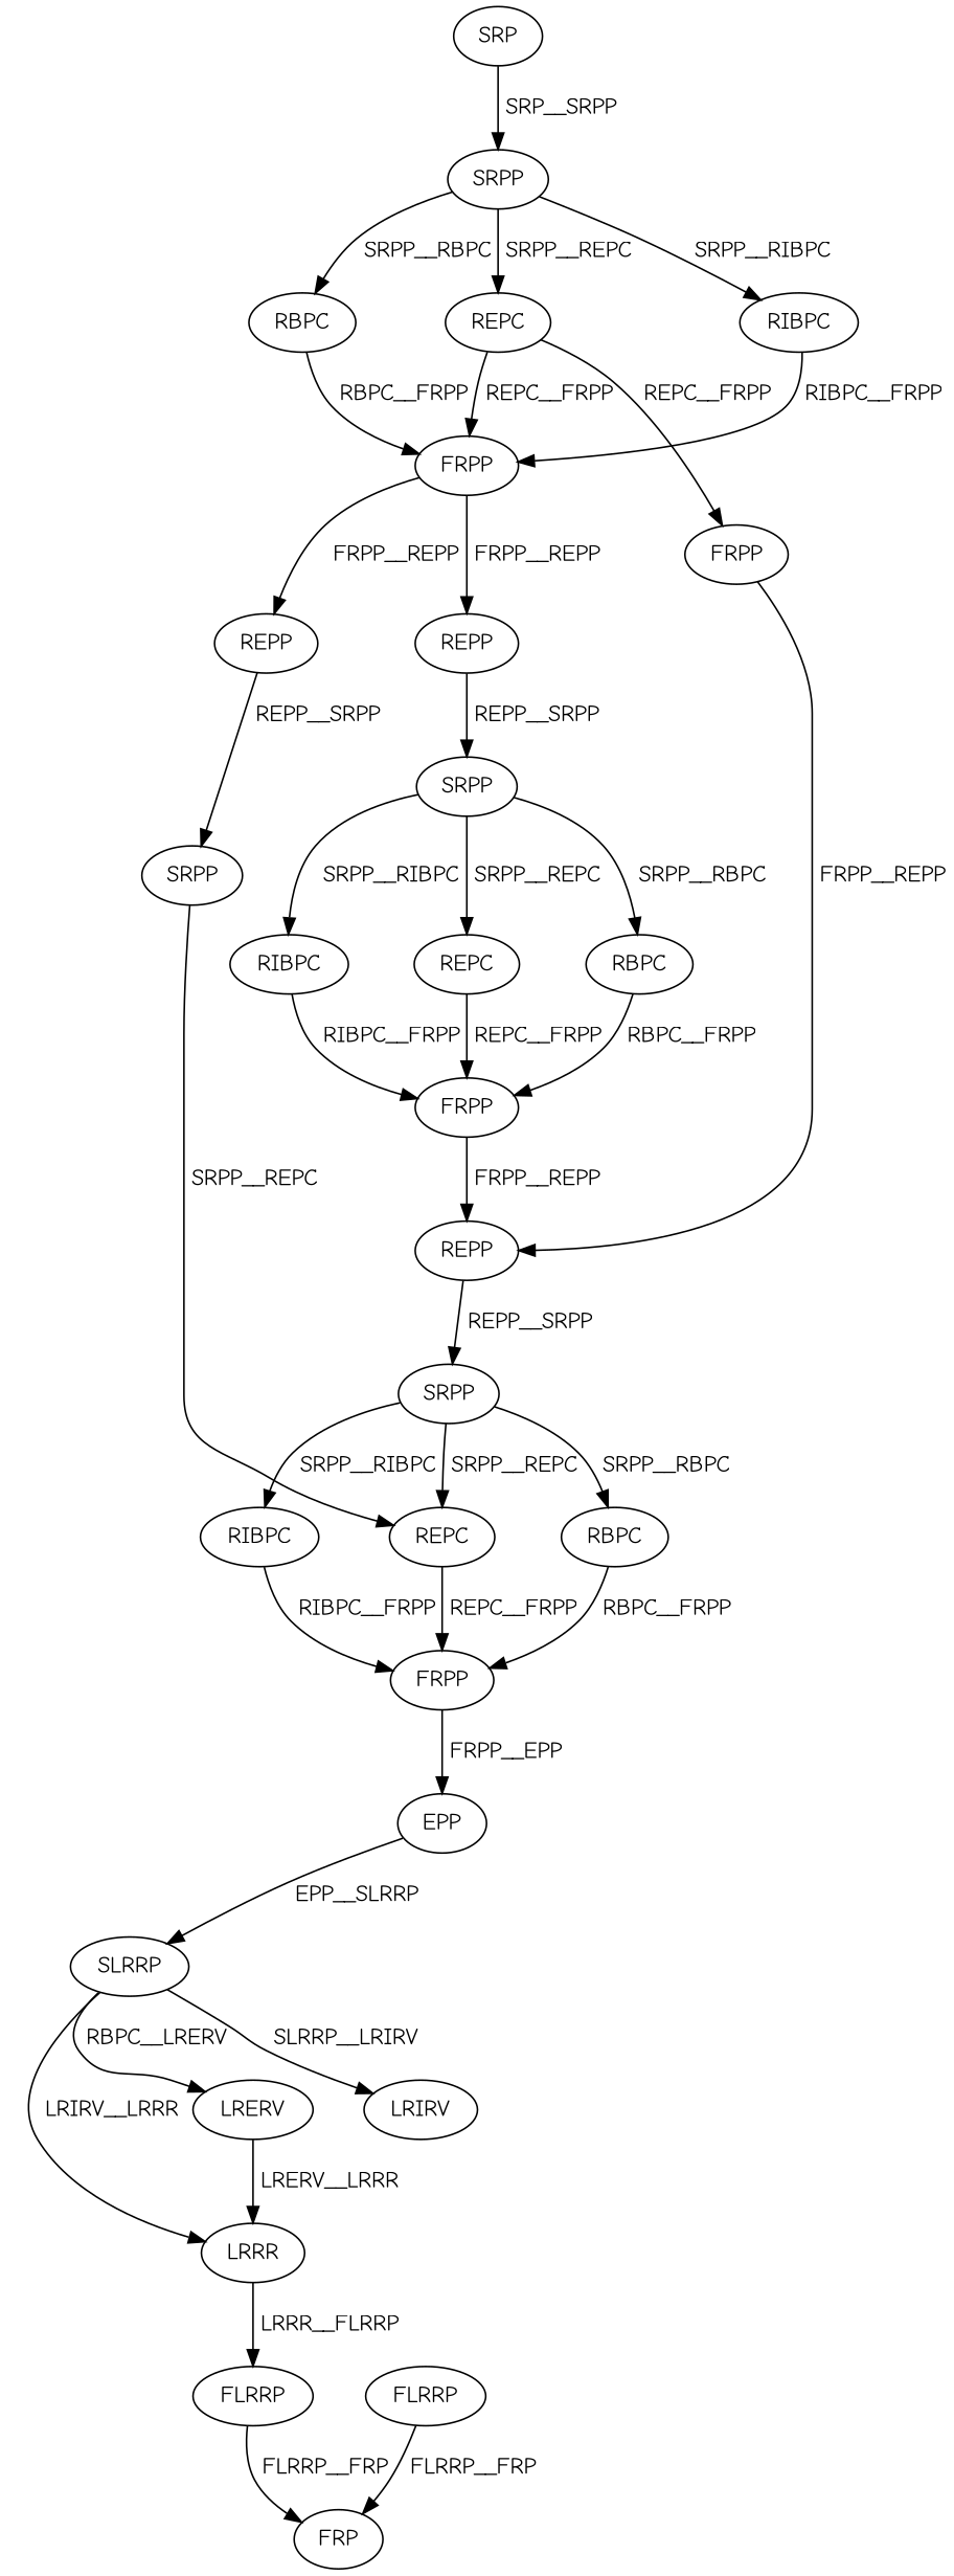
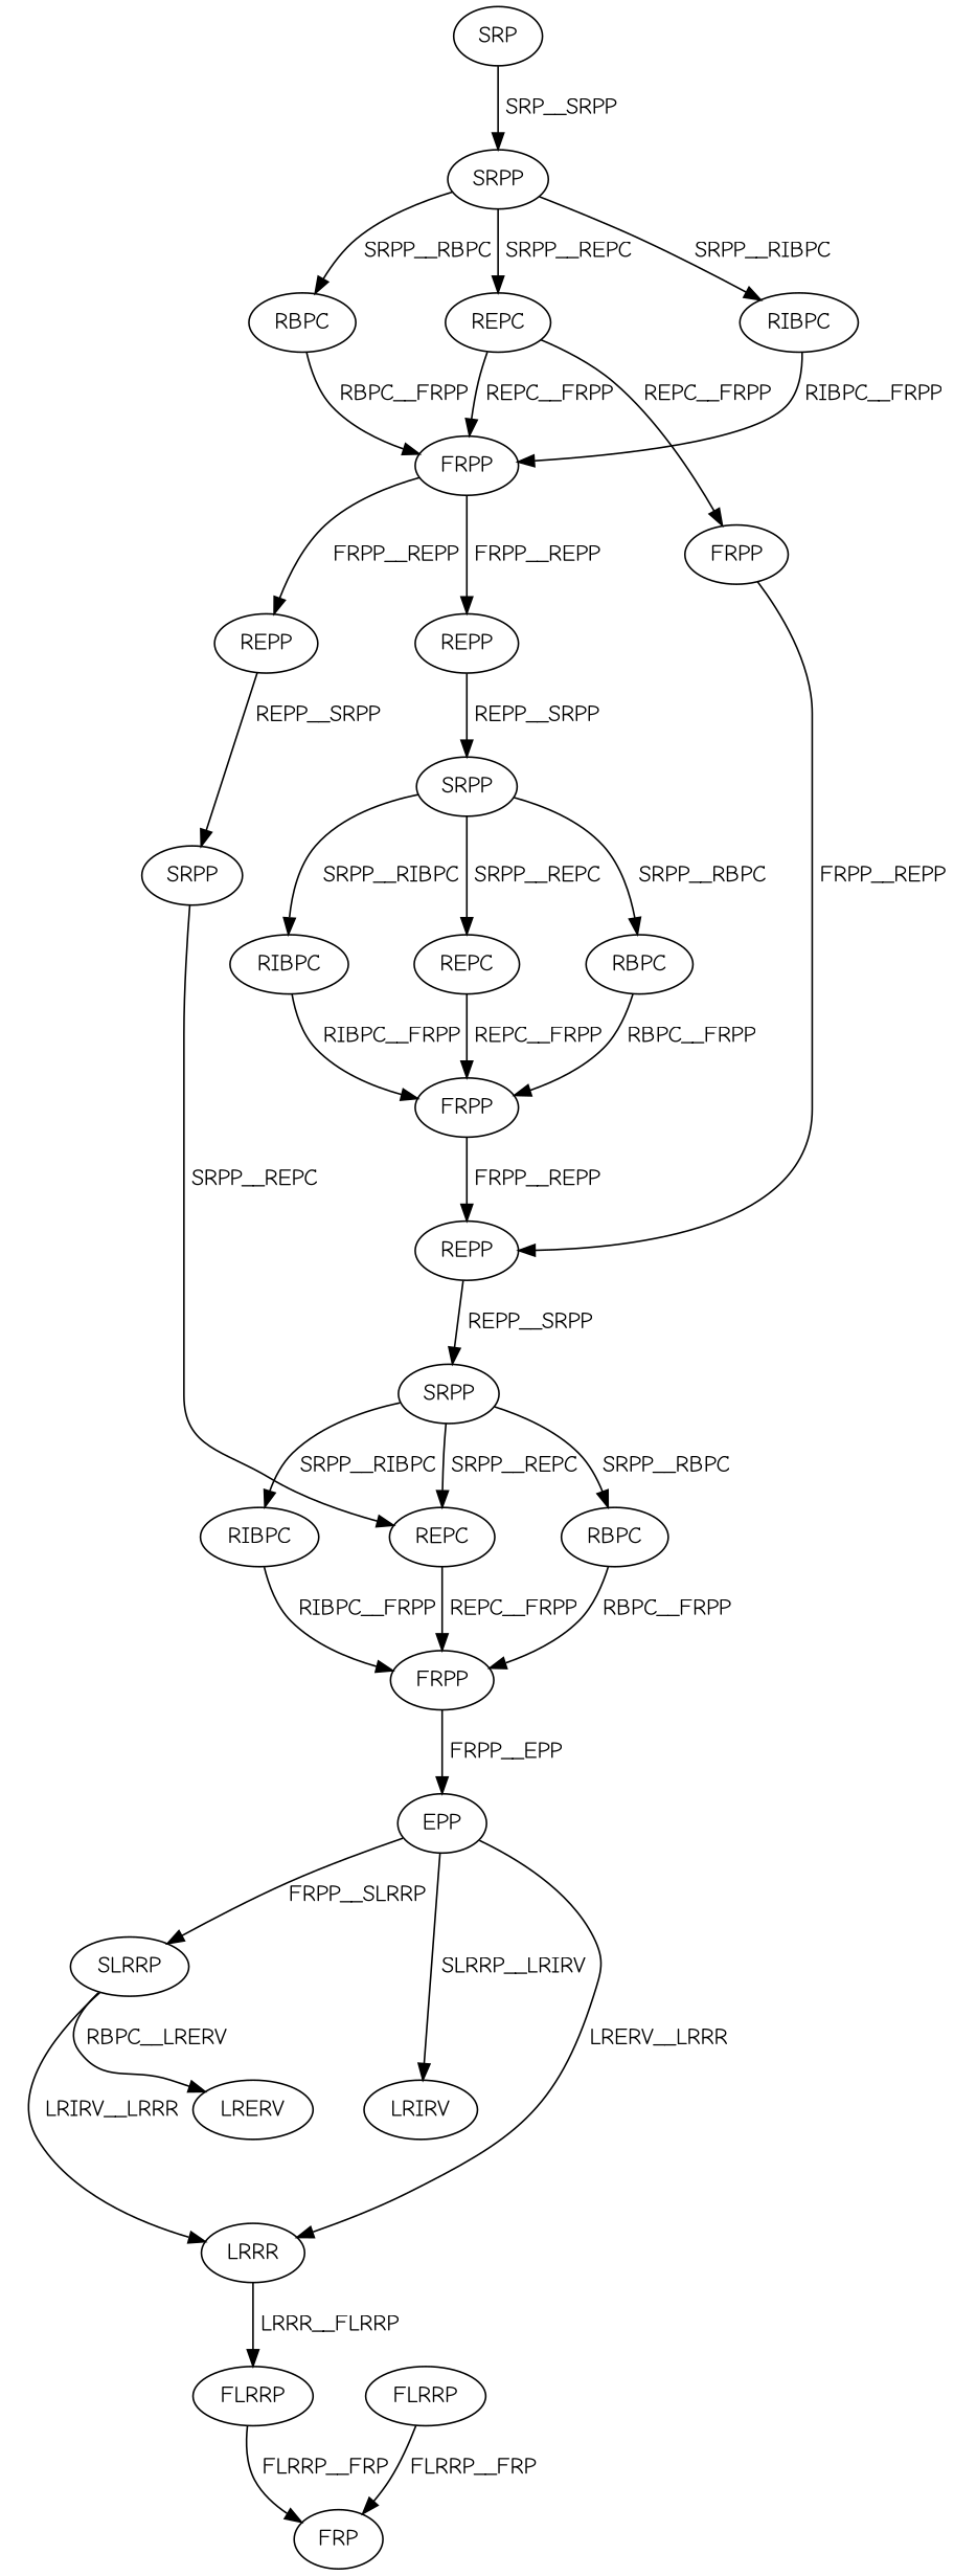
  digraph {
    fontname="Comic Neue"
    node [color=black fontcolor=black fontname="Comic Neue"]
    edge [color=black fontcolor=black fontname="Comic Neue"]
    n1 [label=SRP]
    n2 [label=SRPP]
    n3 [label=RIBPC]
    n4 [label=RBPC]
    n5 [label=REPC]
    n6 [label=FRPP]
    n7 [label=FRPP]
    n8 [label=REPP]
    n9 [label=REPP]
    n10 [label=REPP]
    n11 [label=SRPP]
    n12 [label=SRPP]
    n13 [label=RBPC]
    n14 [label=RIBPC]
    n15 [label=REPC]
    n16 [label=FRPP]
    n17 [label=REPC]
    n18 [label=SRPP]
    n19 [label=FRPP]
    n20 [label=RBPC]
    n21 [label=RIBPC]
    n22 [label=EPP]
    n23 [label=SLRRP]
    n24 [label=LRIRV]
    n25 [label=LRERV]
    n26 [label=LRRR]
    n27 [label=FLRRP]
    n28 [label=FLRRP]
    n29 [label=FRP]
    n1 -> n2 [label=" SRP__SRPP"]
    n2 -> n3 [label=" SRPP__RIBPC"]
    n2 -> n4 [label=" SRPP__RBPC"]
    n2 -> n5 [label=" SRPP__REPC"]
    n3 -> n6 [label=" RIBPC__FRPP"]
    n4 -> n6 [label=" RBPC__FRPP"]
    n5 -> n6 [label=" REPC__FRPP"]
    n5 -> n7 [label=" REPC__FRPP"]
    n6 -> n8 [label=" FRPP__REPP"]
    n6 -> n9 [label=" FRPP__REPP"]
    n7 -> n10 [label=" FRPP__REPP"]
    n8 -> n11 [label=" REPP__SRPP"]
    n9 -> n12 [label=" REPP__SRPP"]
    n10 -> n18 [label=" REPP__SRPP"]
    n11 -> n13 [label=" SRPP__RBPC"]
    n11 -> n14 [label=" SRPP__RIBPC"]
    n11 -> n15 [label=" SRPP__REPC"]
    n12 -> n17 [label=" SRPP__REPC"]
    n13 -> n16 [label=" RBPC__FRPP"]
    n14 -> n16 [label=" RIBPC__FRPP"]
    n15 -> n16 [label=" REPC__FRPP"]
    n16 -> n10 [label=" FRPP__REPP"]
    n17 -> n19 [label=" REPC__FRPP"]
    n18 -> n17 [label=" SRPP__REPC"]
    n18 -> n20 [label=" SRPP__RBPC"]
    n18 -> n21 [label=" SRPP__RIBPC"]
    n19 -> n22 [label=" FRPP__EPP"]
    n20 -> n19 [label=" RBPC__FRPP"]
    n21 -> n19 [label=" RIBPC__FRPP"]
-   n22 -> n23 [label=" EPP__SLRRP"]
-   n23 -> n24 [label=" SLRRP__LRIRV"]
+   n22 -> n23 [label=" FRPP__SLRRP"]
+   n22 -> n24 [label=" SLRRP__LRIRV"]
    n23 -> n25 [label=" RBPC__LRERV"]
    n23 -> n26 [label=" LRIRV__LRRR"]
-   n25 -> n26 [label=" LRERV__LRRR"]
+   n22 -> n26 [label=" LRERV__LRRR"]
    n26 -> n27 [label=" LRRR__FLRRP"]
    n27 -> n29 [label=" FLRRP__FRP"]
    n28 -> n29 [label=" FLRRP__FRP"]
  }
